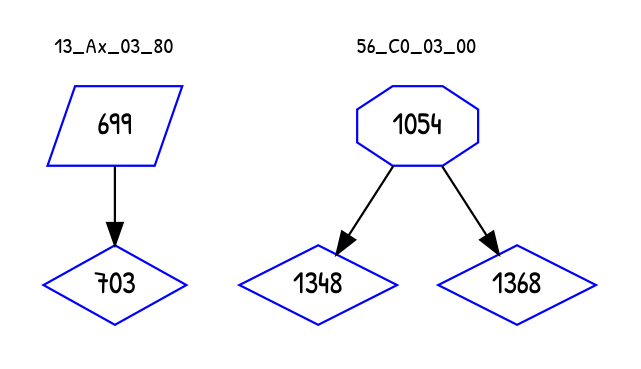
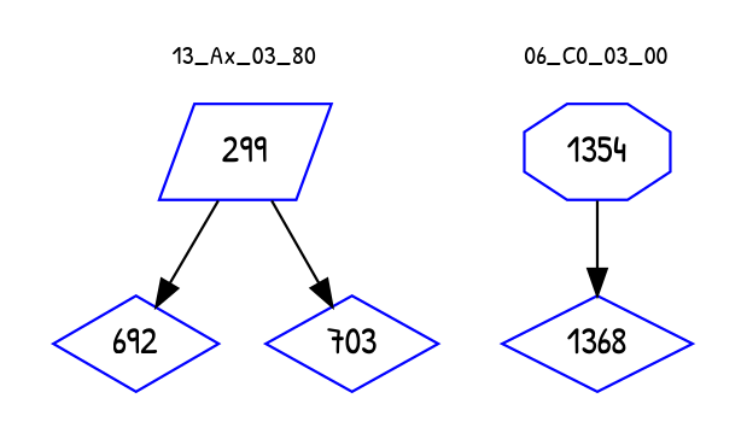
  digraph {
    fontname="Patrick Hand"
    node [color=blue fontname="Patrick Hand" shape=diamond]
    edge [color=black fontname="Patrick Hand"]
-   n1 [label=699 shape=parallelogram]
+   n1 [label=299 shape=parallelogram]
+   n2 [label=692]
    n3 [label=703]
-   n4 [label=1054 shape=octagon]
-   n5 [label=1348]
+   n4 [label=1354 shape=octagon]
    n6 [label=1368]
    subgraph cluster_1 {
      color=white
      fontsize=10
      label="13_Ax_03_80"
      n1
+     n2
      n3
    }
    subgraph cluster_2 {
      color=white
      fontsize=10
-     label="56_C0_03_00"
+     label="06_C0_03_00"
      n4
-     n5
      n6
    }
+   n1 -> n2
    n1 -> n3
-   n4 -> n5
    n4 -> n6
  }
